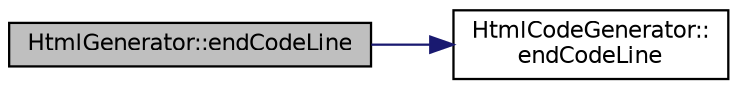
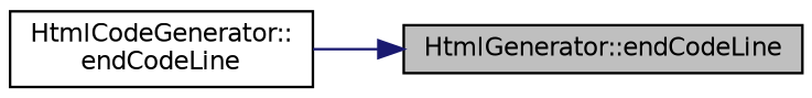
  digraph {
    rankdir=LR
    node [color=black fontname=Helvetica fontsize=10 shape=record style=filled]
    n1 [fillcolor=grey75 fontcolor=black height=0.2 label="HtmlGenerator::endCodeLine" width=0.4]
    n2 [fillcolor=white height=0.2 label="HtmlCodeGenerator::\lendCodeLine" width=0.4]
-   n1 -> n2 [color=midnightblue fontname=Helvetica fontsize=10 labelfontname=Helvetica labelfontsize=10 style=solid]
+   n2 -> n1 [color=midnightblue fontname=Helvetica fontsize=10 labelfontname=Helvetica labelfontsize=10 style=solid]
  }
